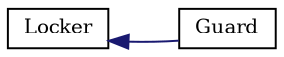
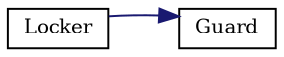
  digraph {
    rankdir=LR
    fontname="DejaVu Serif"
    node [color=black fontname="DejaVu Serif" fontsize=10 shape=record]
    n1 [height=0.2 label=Locker width=0.4]
    n2 [height=0.2 label=Guard width=0.4]
-   n1 -> n2 [color=midnightblue dir=back fontname="DejaVu Serif" fontsize=10 labelfontname=FreeSans labelfontsize=10 style=solid]
+   n2 -> n1 [color=midnightblue dir=back fontname="DejaVu Serif" fontsize=10 labelfontname=FreeSans labelfontsize=10 style=solid]
  }
